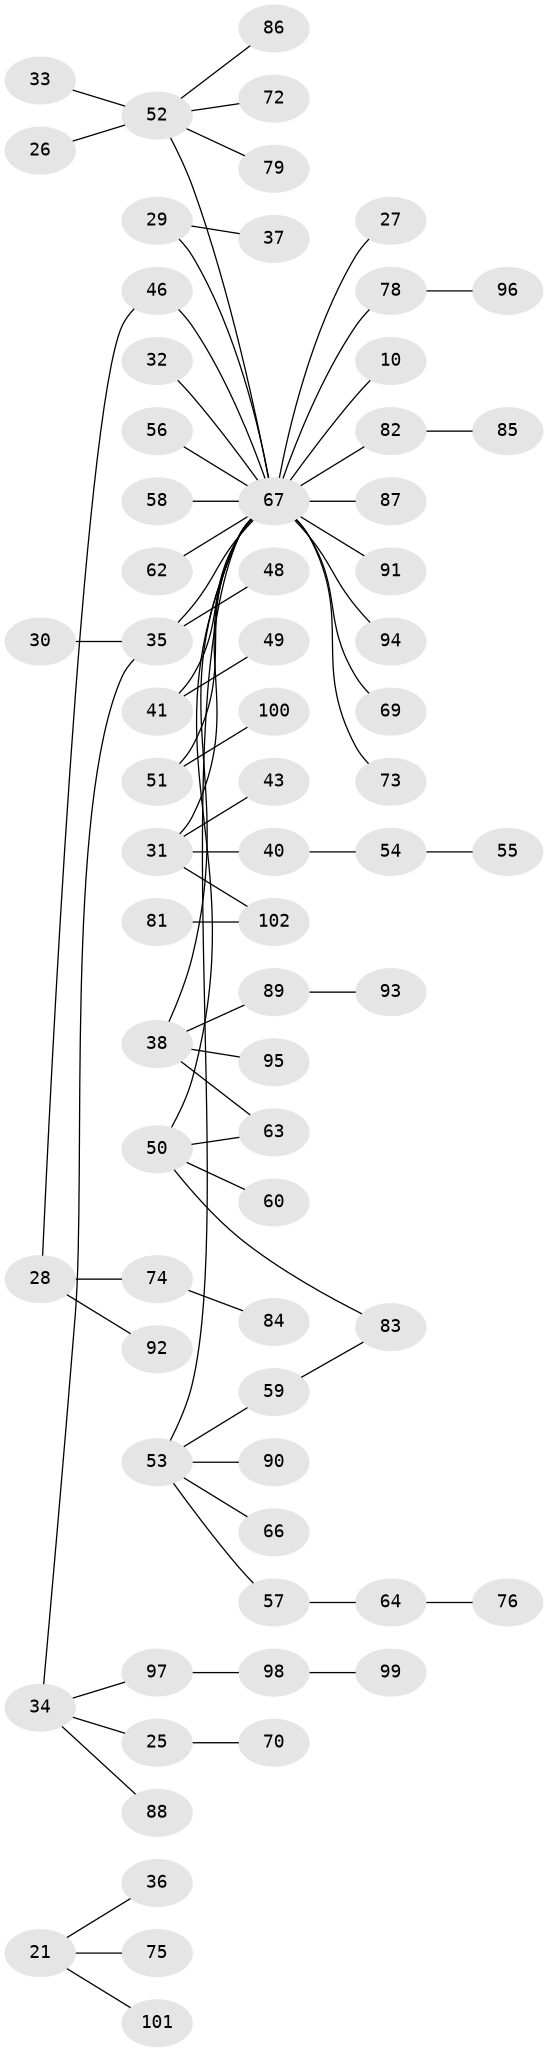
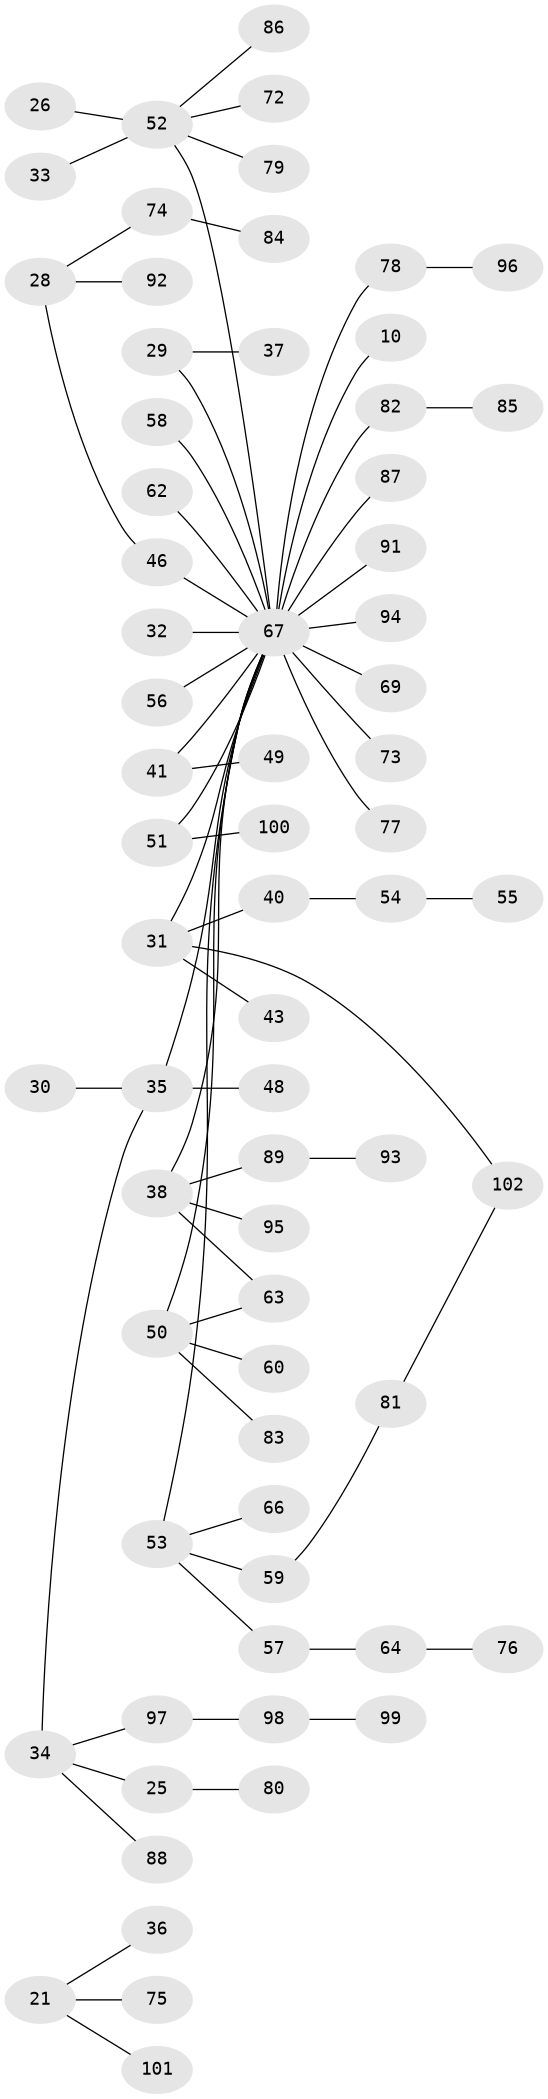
  graph {
    fontname="DejaVu Sans Mono"
    rankdir=LR
    node [color=gray90 fontname="DejaVu Sans Mono" style=filled]
    edge [fontname="DejaVu Sans Mono"]
    21 [super="+14+16"]
    36
    75
    101
    67 [super="+19+17+20+44+22+61"]
    69
    73
-   77 [label=27]
+   77
    78 [super="+42+47"]
    n10 [label=10]
    82
    87
    91
    94
    52 [super="+24"]
    72
    79
    86
    26
    46 [super="+15"]
    28
    74
    92
    84
    29
    37
    35 [super="+25"]
    48
    30
    31
    40
    43
    102
    54
    32
    33
    34
    n38 [label=25]
    88
    97
-   70
+   70 [label=80]
    98
    38
    63
    89
    95
    93
    55
    41
    49
    50 [super="+9"]
    60
    83
    51
    100
    53 [super="+45"]
    57
    59
    66
-   90
    64
    81
    56
    76
    58
    62
    96
    85
    99
    21 -- 36
    21 -- 75
    21 -- 101
    67 -- 69
    67 -- 73
    67 -- 77
    67 -- 78
    67 -- n10
    67 -- 82
    67 -- 87
    67 -- 91
    67 -- 94
    78 -- 96
    82 -- 85
    52 -- 67
    52 -- 72
    52 -- 79
    52 -- 86
    26 -- 52
    46 -- 67
    28 -- 46
    28 -- 74
    28 -- 92
    74 -- 84
    29 -- 67
    29 -- 37
    35 -- 67
    35 -- 48
    30 -- 35
    31 -- 67
    31 -- 40
    31 -- 43
    31 -- 102
    40 -- 54
    54 -- 55
    32 -- 67
    33 -- 52
    34 -- 35
    34 -- n38
    34 -- 88
    34 -- 97
    n38 -- 70
    97 -- 98
    98 -- 99
    38 -- 67
    38 -- 63
    38 -- 89
    38 -- 95
    89 -- 93
    41 -- 67
    41 -- 49
    50 -- 67
    50 -- 63
    50 -- 60
    50 -- 83
    51 -- 67
    51 -- 100
    53 -- 67
    53 -- 57
    53 -- 59
    53 -- 66
-   53 -- 90
    57 -- 64
-   59 -- 83
+   59 -- 81
    64 -- 76
    81 -- 102
    56 -- 67
    58 -- 67
    62 -- 67
  }
